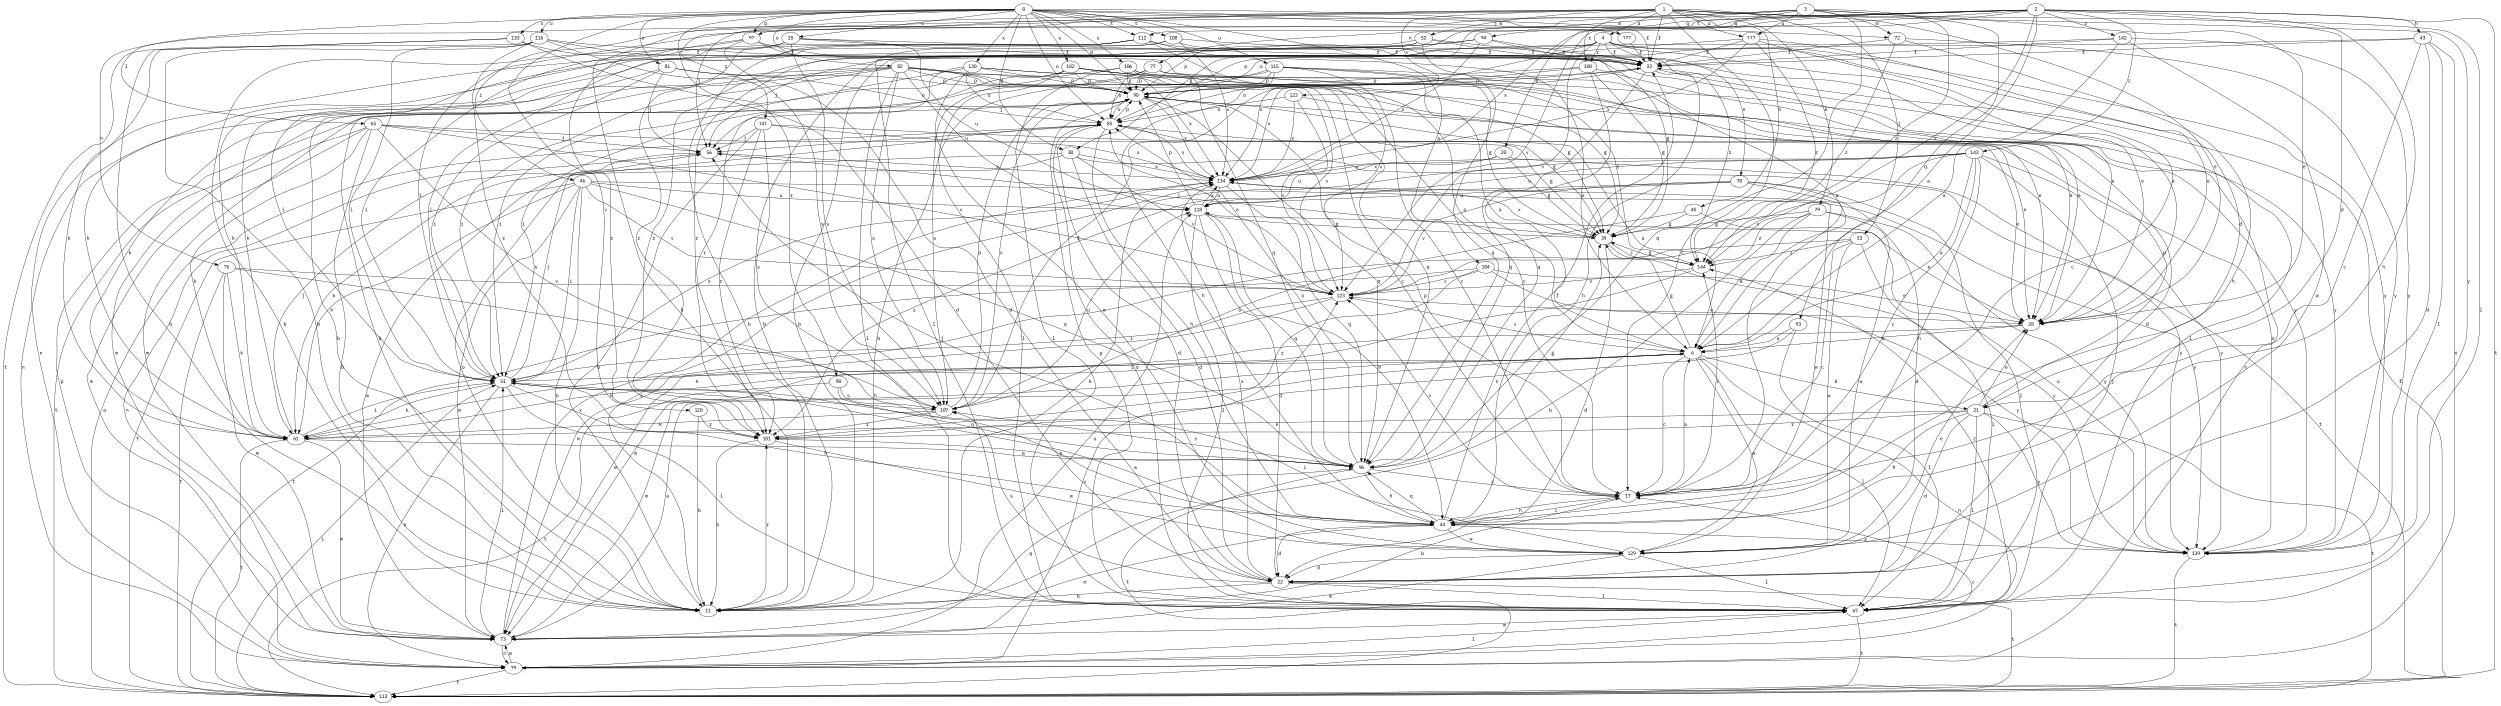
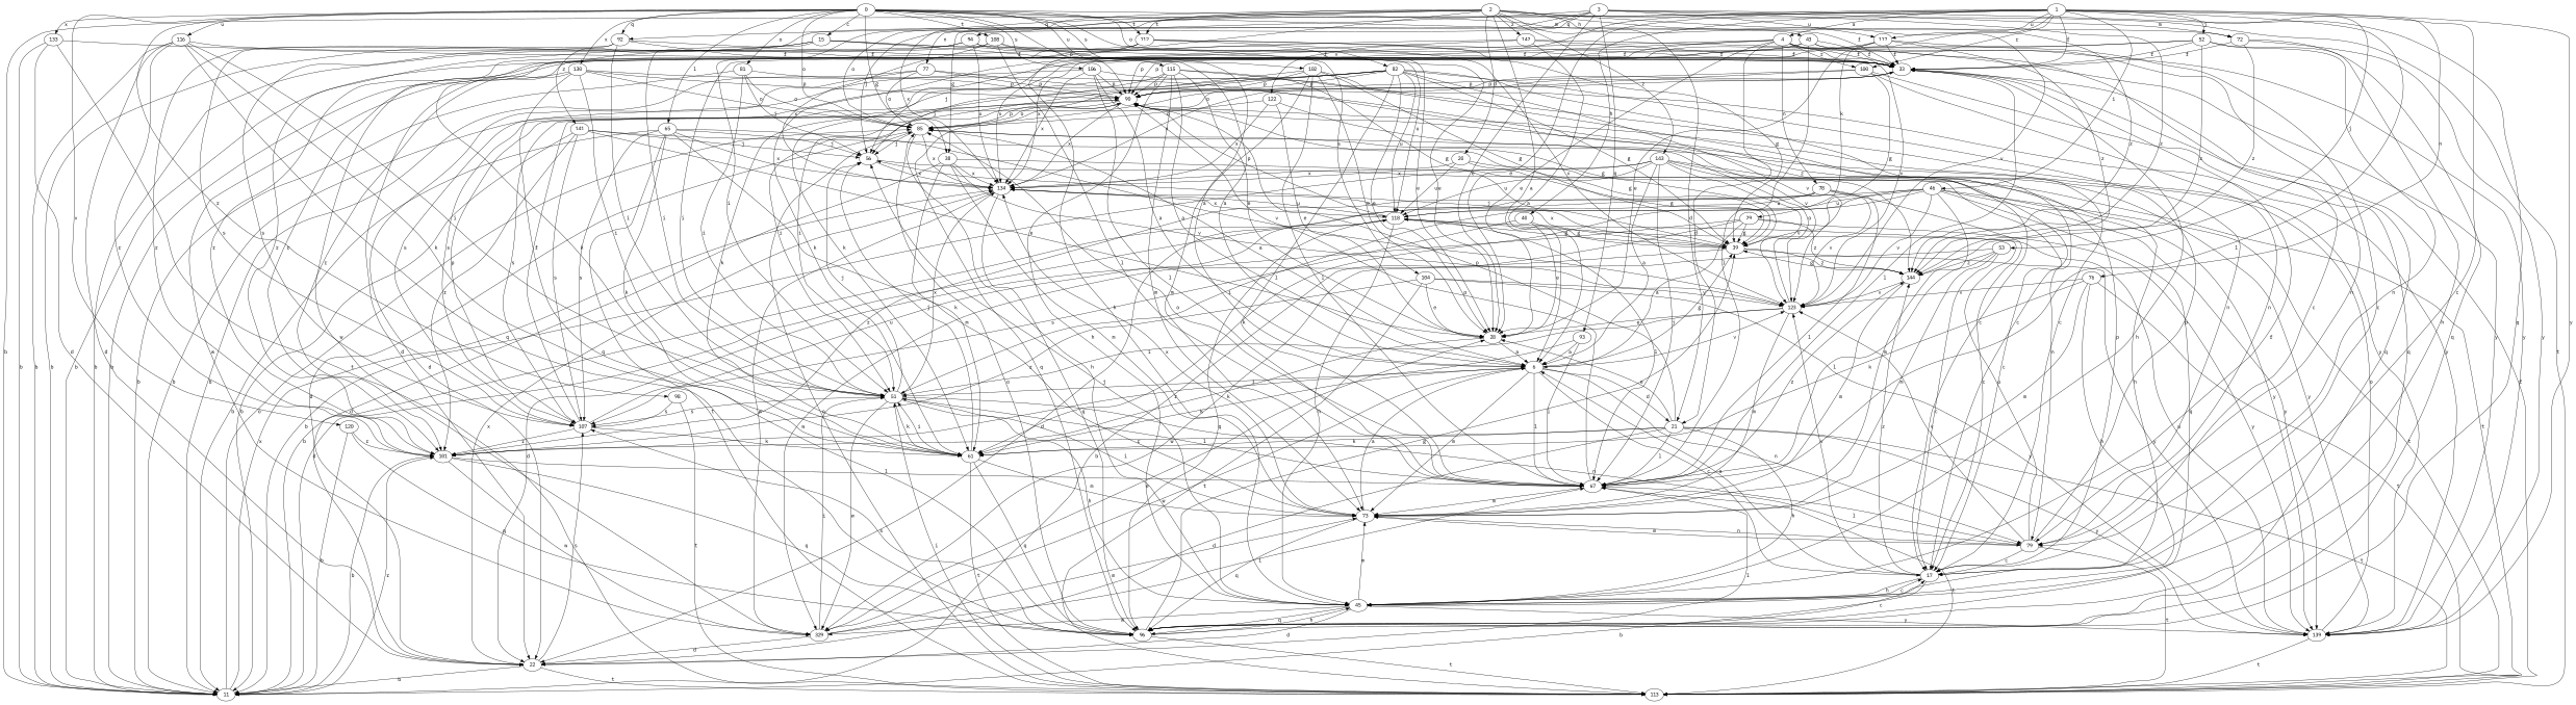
  strict digraph {
    fontname="IBM Plex Mono"
    node [fontname="IBM Plex Mono"]
    edge [fontname="IBM Plex Mono"]
    0
    15
    33
    38
    65
    72
    81
    82
    85
    90
    92
    98
    102
    104
    106
    108
    112
    115
    116
    120
-   127
    130
    133
    11
    6
    51
    107
    118
    67
-   45 [label=44]
+   45
    134
    96
    139
    123
    61
    73
    22
    113
    56
    144
    17
    28
    39
    79
    101
-   129
+   129 [label=329]
    1
    4
    40
    46
    52
    53
    n53 [label=29]
    76
    100
    117
    122
    141
    21
    78
    2
    20
    43
    142
    143
    3
    77
    93
    94
    0 -> 15 [label=c]
    0 -> 33 [label=f]
    0 -> 38 [label=g]
    0 -> 65 [label=l]
    0 -> 72 [label=m]
    0 -> 81 [label=o]
    0 -> 82 [label=o]
    0 -> 85 [label=o]
    0 -> 90 [label=p]
    0 -> 92 [label=q]
    0 -> 98 [label=r]
    0 -> 102 [label=s]
    0 -> 104 [label=s]
    0 -> 106 [label=s]
    0 -> 108 [label=t]
    0 -> 112 [label=t]
    0 -> 115 [label=u]
    0 -> 116 [label=u]
    0 -> 120 [label=v]
-   0 -> 127 [label=w]
    0 -> 130 [label=x]
    0 -> 133 [label=x]
    15 -> 33 [label=f]
    15 -> 11 [label=b]
    15 -> 6 [label=a]
    15 -> 51 [label=i]
    15 -> 107 [label=s]
    15 -> 118 [label=u]
    33 -> 90 [label=p]
    33 -> 67 [label=l]
    33 -> 45 [label=h]
    33 -> 134 [label=x]
    33 -> 96 [label=q]
    38 -> 134 [label=x]
    38 -> 139 [label=y]
    38 -> 123 [label=v]
    38 -> 61 [label=k]
    38 -> 73 [label=m]
    38 -> 22 [label=d]
    65 -> 11 [label=b]
    65 -> 107 [label=s]
    65 -> 134 [label=x]
    65 -> 123 [label=v]
    65 -> 61 [label=k]
    65 -> 73 [label=m]
    65 -> 113 [label=t]
    65 -> 56 [label=j]
    72 -> 33 [label=f]
    72 -> 45 [label=h]
    72 -> 139 [label=y]
    72 -> 144 [label=z]
    81 -> 85 [label=o]
    81 -> 90 [label=p]
    81 -> 11 [label=b]
    81 -> 51 [label=i]
    81 -> 56 [label=j]
    82 -> 90 [label=p]
    82 -> 11 [label=b]
    82 -> 51 [label=i]
    82 -> 107 [label=s]
    82 -> 118 [label=u]
    82 -> 67 [label=l]
    82 -> 123 [label=v]
    82 -> 61 [label=k]
    82 -> 17 [label=c]
    82 -> 28 [label=e]
    82 -> 39 [label=g]
    82 -> 79 [label=n]
    85 -> 90 [label=p]
    85 -> 6 [label=a]
    85 -> 45 [label=h]
    85 -> 134 [label=x]
    85 -> 22 [label=d]
    85 -> 56 [label=j]
    90 -> 85 [label=o]
    90 -> 107 [label=s]
    90 -> 134 [label=x]
    90 -> 96 [label=q]
    90 -> 39 [label=g]
    92 -> 33 [label=f]
    92 -> 6 [label=a]
    92 -> 51 [label=i]
    92 -> 107 [label=s]
    92 -> 101 [label=r]
    98 -> 107 [label=s]
-   98 -> 96 [label=q]
+   120 -> 96 [label=q]
    98 -> 113 [label=t]
    102 -> 90 [label=p]
    102 -> 51 [label=i]
    102 -> 67 [label=l]
    102 -> 139 [label=y]
    102 -> 73 [label=m]
    102 -> 28 [label=e]
    102 -> 39 [label=g]
    104 -> 139 [label=y]
    104 -> 123 [label=v]
    104 -> 113 [label=t]
    104 -> 28 [label=e]
    104 -> 101 [label=r]
    106 -> 90 [label=p]
    106 -> 6 [label=a]
    106 -> 107 [label=s]
    106 -> 67 [label=l]
    106 -> 134 [label=x]
    106 -> 139 [label=y]
    108 -> 33 [label=f]
    108 -> 67 [label=l]
    108 -> 134 [label=x]
    108 -> 61 [label=k]
    108 -> 28 [label=e]
    112 -> 33 [label=f]
    112 -> 11 [label=b]
    112 -> 51 [label=i]
    112 -> 123 [label=v]
    112 -> 39 [label=g]
    112 -> 101 [label=r]
    115 -> 90 [label=p]
    115 -> 6 [label=a]
    115 -> 45 [label=h]
    115 -> 73 [label=m]
    115 -> 56 [label=j]
    115 -> 17 [label=c]
    115 -> 28 [label=e]
    115 -> 39 [label=g]
    116 -> 33 [label=f]
    116 -> 11 [label=b]
    116 -> 51 [label=i]
    116 -> 96 [label=q]
    116 -> 61 [label=k]
    116 -> 22 [label=d]
    116 -> 101 [label=r]
    120 -> 11 [label=b]
    120 -> 101 [label=r]
-   127 -> 33 [label=f]
    130 -> 85 [label=o]
    130 -> 90 [label=p]
    130 -> 51 [label=i]
    130 -> 96 [label=q]
    130 -> 17 [label=c]
    130 -> 101 [label=r]
    130 -> 129 [label=w]
    133 -> 33 [label=f]
    133 -> 11 [label=b]
    133 -> 22 [label=d]
    133 -> 113 [label=t]
    11 -> 85 [label=o]
    11 -> 134 [label=x]
    11 -> 101 [label=r]
    6 -> 51 [label=i]
    6 -> 67 [label=l]
    6 -> 123 [label=v]
    6 -> 61 [label=k]
    6 -> 73 [label=m]
    6 -> 17 [label=c]
    6 -> 39 [label=g]
    6 -> 79 [label=n]
    6 -> 129 [label=w]
    6 -> 21 [label=d]
    51 -> 107 [label=s]
    51 -> 67 [label=l]
    51 -> 45 [label=h]
    51 -> 134 [label=x]
    51 -> 61 [label=k]
    51 -> 56 [label=j]
    51 -> 79 [label=n]
    51 -> 129 [label=w]
    107 -> 33 [label=f]
    107 -> 90 [label=p]
    107 -> 118 [label=u]
    107 -> 61 [label=k]
    107 -> 101 [label=r]
    118 -> 90 [label=p]
    118 -> 67 [label=l]
    118 -> 45 [label=h]
    118 -> 134 [label=x]
    118 -> 96 [label=q]
-   118 -> 22 [label=d]
+   118 -> 11 [label=d]
    118 -> 39 [label=g]
    67 -> 85 [label=o]
    67 -> 90 [label=p]
    67 -> 73 [label=m]
    67 -> 113 [label=t]
    67 -> 144 [label=z]
    45 -> 33 [label=f]
    45 -> 96 [label=q]
    45 -> 139 [label=y]
    45 -> 73 [label=m]
    45 -> 22 [label=d]
    45 -> 56 [label=j]
    45 -> 17 [label=c]
    45 -> 129 [label=w]
    134 -> 118 [label=u]
    134 -> 96 [label=q]
    134 -> 129 [label=w]
    96 -> 85 [label=o]
    96 -> 107 [label=s]
    96 -> 45 [label=h]
    96 -> 113 [label=t]
    96 -> 17 [label=c]
    96 -> 39 [label=g]
    139 -> 85 [label=o]
    139 -> 118 [label=u]
    139 -> 113 [label=t]
    123 -> 85 [label=o]
    123 -> 51 [label=i]
    123 -> 73 [label=m]
    123 -> 28 [label=e]
    61 -> 51 [label=i]
    61 -> 96 [label=q]
    61 -> 73 [label=m]
    61 -> 113 [label=t]
    61 -> 56 [label=j]
    73 -> 6 [label=a]
    73 -> 51 [label=i]
    73 -> 134 [label=x]
    73 -> 96 [label=q]
    73 -> 79 [label=n]
    22 -> 11 [label=b]
    22 -> 107 [label=s]
    22 -> 67 [label=l]
    22 -> 134 [label=x]
    22 -> 113 [label=t]
    113 -> 33 [label=f]
    113 -> 85 [label=o]
    113 -> 51 [label=i]
    56 -> 134 [label=x]
    56 -> 79 [label=n]
    144 -> 123 [label=v]
    144 -> 73 [label=m]
    144 -> 39 [label=g]
    17 -> 90 [label=p]
    17 -> 11 [label=b]
    17 -> 6 [label=a]
    17 -> 45 [label=h]
    17 -> 123 [label=v]
    17 -> 144 [label=z]
    28 -> 6 [label=a]
    28 -> 61 [label=k]
    39 -> 134 [label=x]
    39 -> 139 [label=y]
    39 -> 22 [label=d]
    39 -> 56 [label=j]
    39 -> 144 [label=z]
    79 -> 90 [label=p]
    79 -> 118 [label=u]
    79 -> 67 [label=l]
    79 -> 123 [label=v]
    79 -> 73 [label=m]
    79 -> 113 [label=t]
    79 -> 17 [label=c]
    101 -> 11 [label=b]
+   101 -> 67 [label=l]
    101 -> 96 [label=q]
    101 -> 129 [label=w]
    129 -> 51 [label=i]
    129 -> 67 [label=l]
    129 -> 73 [label=m]
    129 -> 22 [label=d]
    129 -> 28 [label=e]
    1 -> 33 [label=f]
    1 -> 11 [label=b]
    1 -> 67 [label=l]
    1 -> 139 [label=y]
    1 -> 17 [label=c]
    1 -> 28 [label=e]
    1 -> 4 [label=a]
    1 -> 40 [label=h]
    1 -> 46 [label=i]
    1 -> 52 [label=j]
    1 -> 53 [label=j]
    1 -> n53 [label=k]
    1 -> 76 [label=n]
    1 -> 100 [label=r]
    1 -> 117 [label=u]
    1 -> 122 [label=v]
    1 -> 141 [label=z]
    4 -> 33 [label=f]
    4 -> 134 [label=x]
    4 -> 139 [label=y]
    4 -> 123 [label=v]
    4 -> 56 [label=j]
    4 -> 28 [label=e]
    4 -> 101 [label=r]
    4 -> 100 [label=r]
    4 -> 21 [label=d]
    4 -> 78 [label=n]
    40 -> 107 [label=s]
    40 -> 28 [label=e]
    40 -> 39 [label=g]
    46 -> 11 [label=b]
    46 -> 51 [label=i]
    46 -> 118 [label=u]
    46 -> 96 [label=q]
    46 -> 139 [label=y]
    46 -> 123 [label=v]
    46 -> 61 [label=k]
    46 -> 73 [label=m]
    46 -> 113 [label=t]
    52 -> 33 [label=f]
    52 -> 90 [label=p]
    52 -> 96 [label=q]
    52 -> 61 [label=k]
    52 -> 144 [label=z]
    52 -> 79 [label=n]
    53 -> 67 [label=l]
    53 -> 73 [label=m]
    53 -> 144 [label=z]
    53 -> 17 [label=c]
    53 -> 129 [label=w]
    n53 -> 11 [label=b]
    n53 -> 6 [label=a]
    n53 -> 139 [label=y]
    n53 -> 144 [label=z]
    n53 -> 39 [label=g]
    n53 -> 129 [label=w]
    76 -> 45 [label=h]
    76 -> 123 [label=v]
    76 -> 61 [label=k]
    76 -> 73 [label=m]
    76 -> 113 [label=t]
    100 -> 85 [label=o]
    100 -> 90 [label=p]
    100 -> 96 [label=q]
    100 -> 39 [label=g]
    100 -> 79 [label=n]
    117 -> 33 [label=f]
    117 -> 90 [label=p]
    117 -> 134 [label=x]
    117 -> 144 [label=z]
    117 -> 17 [label=c]
    117 -> 28 [label=e]
    122 -> 85 [label=o]
    122 -> 134 [label=x]
    122 -> 123 [label=v]
    122 -> 28 [label=e]
    141 -> 11 [label=b]
    141 -> 107 [label=s]
    141 -> 56 [label=j]
    141 -> 28 [label=e]
    141 -> 39 [label=g]
    141 -> 101 [label=r]
    21 -> 90 [label=p]
    21 -> 67 [label=l]
    21 -> 45 [label=h]
    21 -> 139 [label=y]
    21 -> 61 [label=k]
    21 -> 22 [label=d]
    21 -> 113 [label=t]
    21 -> 28 [label=e]
    21 -> 101 [label=r]
    78 -> 118 [label=u]
    78 -> 67 [label=l]
    78 -> 123 [label=v]
    78 -> 22 [label=d]
    78 -> 17 [label=c]
    78 -> 101 [label=r]
    2 -> 85 [label=o]
    2 -> 92 [label=q]
    2 -> 112 [label=t]
    2 -> 6 [label=a]
    2 -> 51 [label=i]
    2 -> 45 [label=h]
    2 -> 134 [label=x]
    2 -> 123 [label=v]
    2 -> 113 [label=t]
    2 -> 144 [label=z]
    2 -> 21 [label=d]
    2 -> 20 [label=d]
    2 -> 43 [label=h]
    2 -> 142 [label=z]
    2 -> 143 [label=z]
    20 -> 118 [label=u]
    20 -> 134 [label=x]
    20 -> 113 [label=t]
    20 -> 39 [label=g]
    43 -> 33 [label=f]
    43 -> 11 [label=b]
    43 -> 67 [label=l]
    43 -> 22 [label=d]
    43 -> 17 [label=c]
    43 -> 79 [label=n]
    142 -> 33 [label=f]
    142 -> 6 [label=a]
    142 -> 139 [label=y]
    142 -> 61 [label=k]
    142 -> 129 [label=w]
    143 -> 11 [label=b]
    143 -> 6 [label=a]
    143 -> 118 [label=u]
    143 -> 67 [label=j]
    143 -> 45 [label=h]
    143 -> 134 [label=x]
    143 -> 139 [label=y]
    143 -> 123 [label=v]
    143 -> 17 [label=c]
    3 -> 38 [label=g]
    3 -> 72 [label=m]
    3 -> 96 [label=q]
    3 -> 56 [label=j]
    3 -> 144 [label=z]
    3 -> 28 [label=e]
    3 -> 117 [label=u]
    3 -> 77 [label=n]
    3 -> 93 [label=q]
    3 -> 94 [label=q]
    77 -> 85 [label=o]
    77 -> 90 [label=p]
    77 -> 11 [label=b]
    77 -> 22 [label=d]
    77 -> 144 [label=z]
    93 -> 6 [label=a]
    93 -> 67 [label=l]
    93 -> 101 [label=r]
    94 -> 33 [label=f]
    94 -> 11 [label=b]
    94 -> 134 [label=x]
    94 -> 28 [label=e]
    94 -> 101 [label=r]
  }
